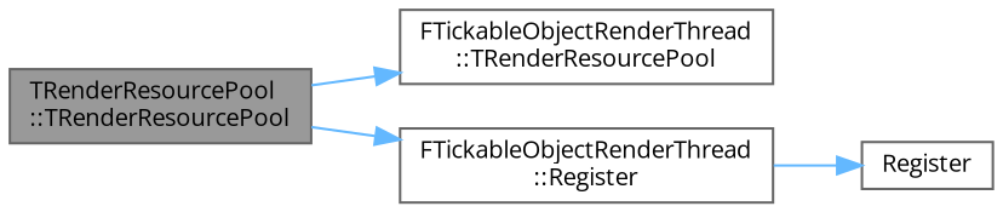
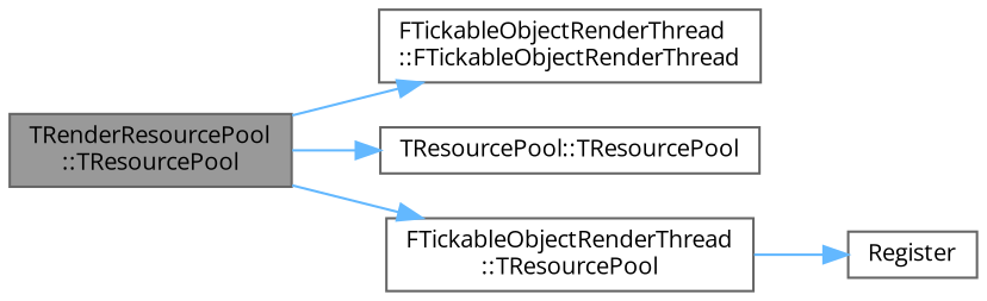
  digraph {
    fontname="Open Sans"
    rankdir=LR
    node [color=grey40 fillcolor=white fontname="Open Sans" fontsize=10 shape=box style=filled]
    edge [color=steelblue1 fontname="Open Sans" fontsize=10 labelfontname=Helvetica labelfontsize=10 style=solid]
-   n1 [color=gray40 fillcolor=grey60 fontcolor=black height=0.2 label="TRenderResourcePool\l::TRenderResourcePool" width=0.4]
-   n2 [height=0.2 label="FTickableObjectRenderThread\l::TRenderResourcePool" width=0.4]
-   n4 [height=0.2 label="FTickableObjectRenderThread\l::Register" width=0.4]
+   n1 [color=gray40 fillcolor=grey60 fontcolor=black height=0.2 label="TRenderResourcePool\l::TResourcePool" width=0.4]
+   n2 [height=0.2 label="FTickableObjectRenderThread\l::FTickableObjectRenderThread" width=0.4]
+   n3 [height=0.2 label="TResourcePool::TResourcePool" width=0.4]
+   n4 [height=0.2 label="FTickableObjectRenderThread\l::TResourcePool" width=0.4]
    n5 [height=0.2 label=Register width=0.4]
    n1 -> n2
+   n1 -> n3
    n1 -> n4
    n4 -> n5
  }
